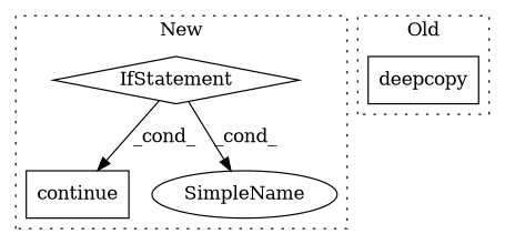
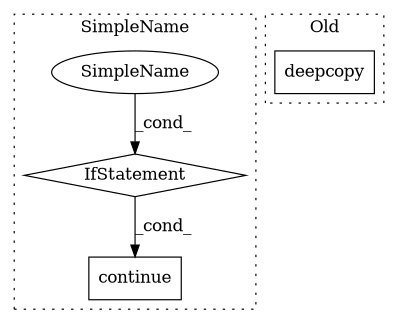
  digraph {
    node [shape=box]
    n1 [a=18 l=9 label=continue s=5190]
    n2 [a=42 label=SimpleName shape=ellipse]
    n3 [a=25 l="4,2" label=IfStatement s="5104,5174" shape=diamond]
    n4 [a=32 l="9,1" label=deepcopy s="4764,4781"]
    subgraph cluster_1 {
-     label=New
+     label=SimpleName
      style=dotted
      n1
      n2
      n3
    }
    subgraph cluster_2 {
      label=Old
      style=dotted
      n4
    }
-   n3 -> n2 [label=_cond_]
+   n2 -> n3 [label=_cond_]
    n3 -> n1 [label=_cond_]
  }
